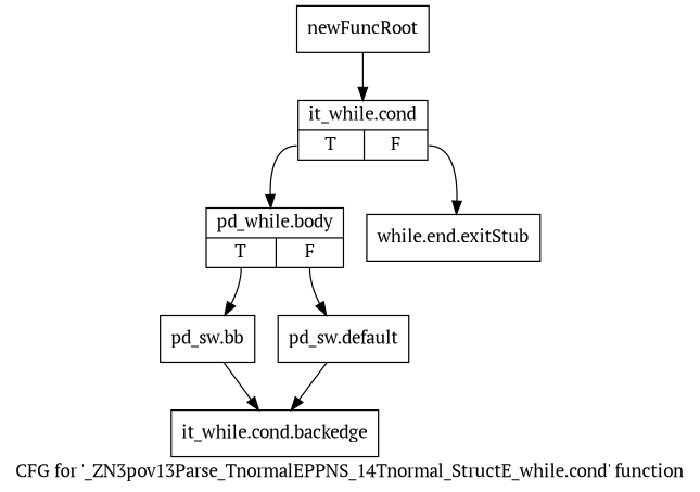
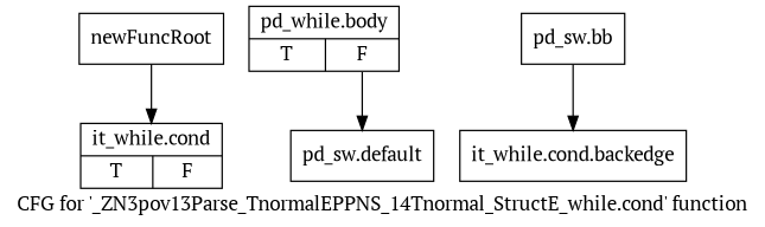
  digraph {
    fontname="PT Serif"
    label="CFG for '_ZN3pov13Parse_TnormalEPPNS_14Tnormal_StructE_while.cond' function"
    node [fontname="PT Serif" shape=record]
    edge [fontname="PT Serif"]
    n1 [label="{newFuncRoot}"]
    n2 [label="{it_while.cond|{<s0>T|<s1>F}}"]
-   n3 [label="{while.end.exitStub}"]
    n4 [label="{pd_while.body|{<s0>T|<s1>F}}"]
    n5 [label="{pd_sw.bb}"]
    n6 [label="{pd_sw.default}"]
    n7 [label="{it_while.cond.backedge}"]
    n1 -> n2
-   n2 -> n3 [tailport=s1]
-   n2 -> n4 [tailport=s0]
-   n4 -> n5 [tailport=s0]
    n4 -> n6 [tailport=s1]
    n5 -> n7
-   n6 -> n7
  }
